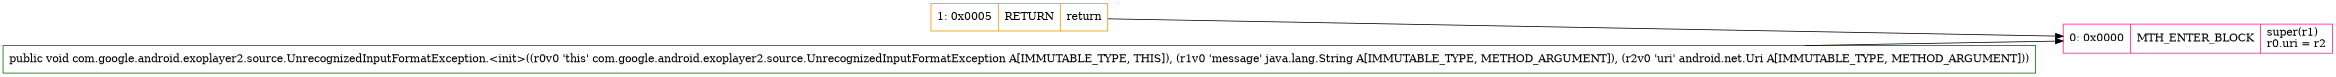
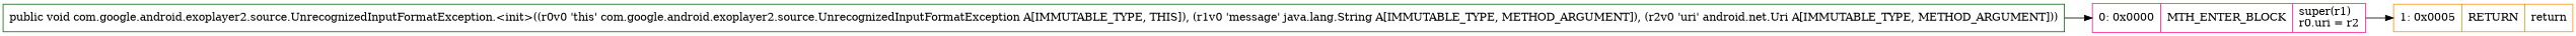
  digraph {
    rankdir=LR
    node [shape=record]
    n1 [label="{0\:\ 0x0000|MTH_ENTER_BLOCK\l|super(r1)\lr0.uri = r2\l}" color=deeppink]
    n2 [label="{1\:\ 0x0005|RETURN\l|return\l}" color=darkorange]
    n3 [label="{public void com.google.android.exoplayer2.source.UnrecognizedInputFormatException.\<init\>((r0v0 'this' com.google.android.exoplayer2.source.UnrecognizedInputFormatException A[IMMUTABLE_TYPE, THIS]), (r1v0 'message' java.lang.String A[IMMUTABLE_TYPE, METHOD_ARGUMENT]), (r2v0 'uri' android.net.Uri A[IMMUTABLE_TYPE, METHOD_ARGUMENT])) }" color=darkgreen]
-   n2 -> n1
+   n1 -> n2
    n3 -> n1
  }
